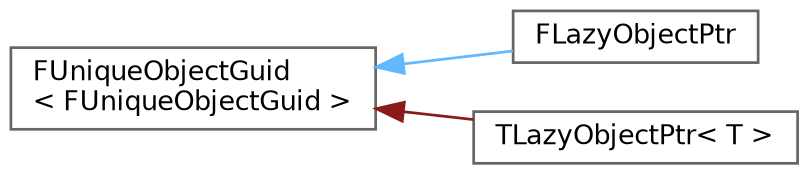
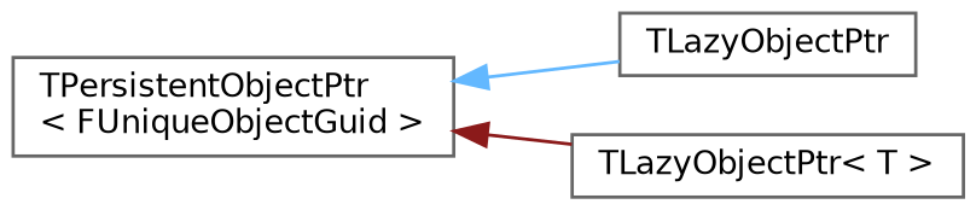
  digraph {
    rankdir=LR
    node [color=grey40 fillcolor=white fontname=Helvetica fontsize=10 shape=box style=filled]
    edge [dir=back fontname=Helvetica fontsize=10 labelfontname=Helvetica labelfontsize=10 style=solid]
-   n1 [height=0.2 label="FUniqueObjectGuid\l\< FUniqueObjectGuid \>" width=0.4]
-   n2 [height=0.2 label=FLazyObjectPtr width=0.4]
+   n1 [height=0.2 label="TPersistentObjectPtr\l\< FUniqueObjectGuid \>" width=0.4]
+   n2 [height=0.2 label=TLazyObjectPtr width=0.4]
    n3 [height=0.2 label="TLazyObjectPtr\< T \>" width=0.4]
    n1 -> n2 [color=steelblue1]
    n1 -> n3 [color=firebrick4]
  }
